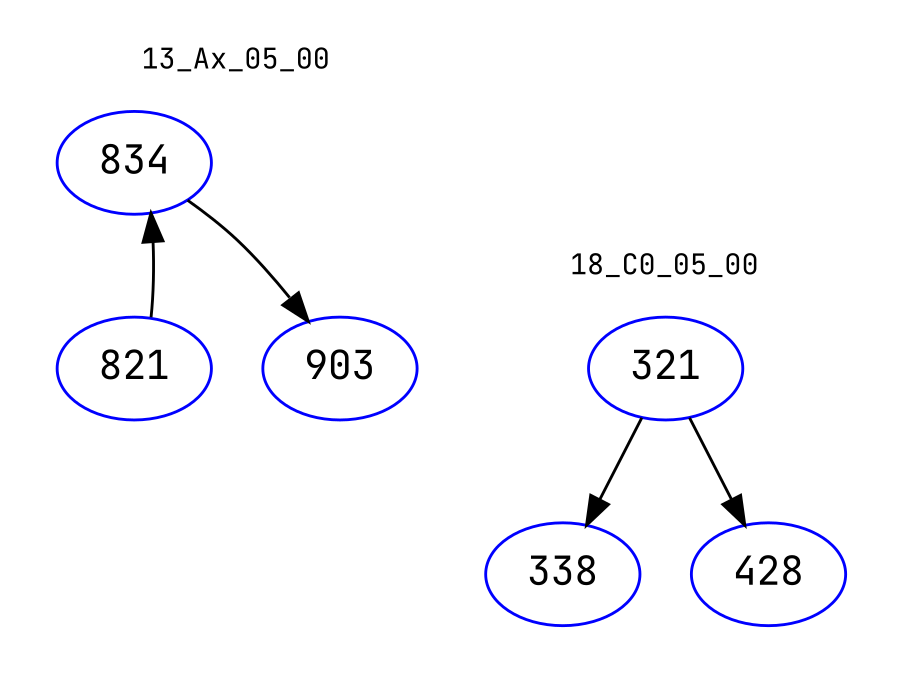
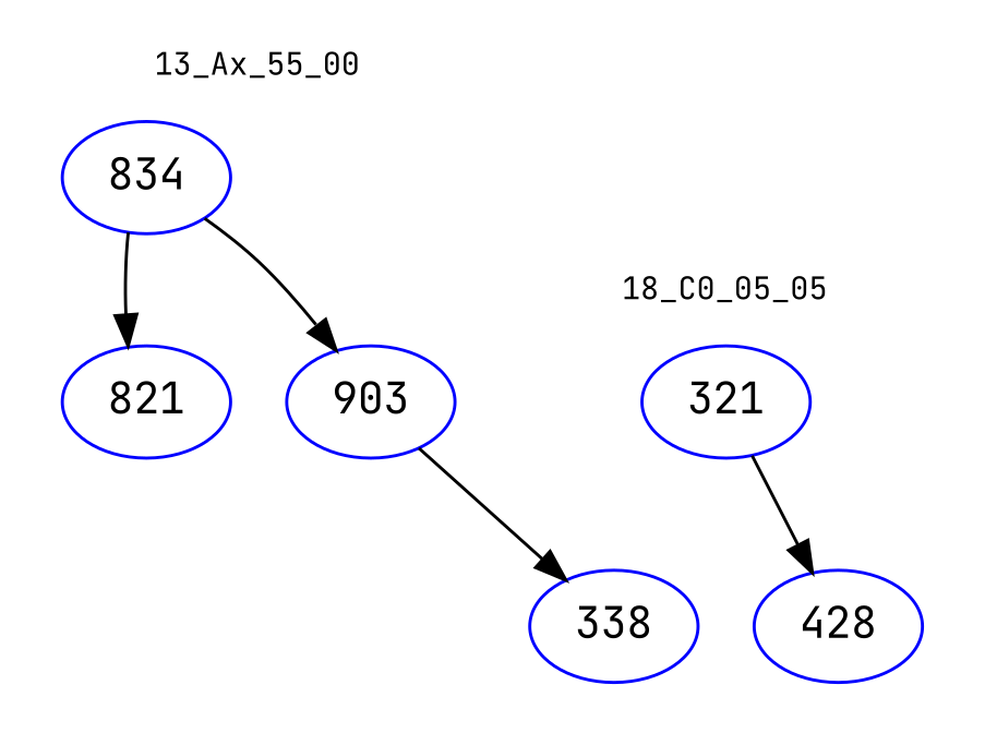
  digraph {
    fontname="JetBrains Mono"
    node [color=blue fontname="JetBrains Mono"]
    edge [color=black fontname="JetBrains Mono"]
    n1 [label=834]
    n2 [label=821]
    n3 [label=903]
    n4 [label=321]
    n5 [label=428]
    n6 [label=338]
    subgraph cluster_1 {
      color=white
      fontsize=10
-     label="13_Ax_05_00"
+     label="13_Ax_55_00"
      n1
      n2
      n3
    }
    subgraph cluster_2 {
      color=white
      fontsize=10
-     label="18_C0_05_00"
+     label="18_C0_05_05"
      n4
      n5
      n6
    }
-   n2 -> n1
+   n1 -> n2
    n1 -> n3
    n4 -> n5
-   n4 -> n6
+   n3 -> n6
  }
